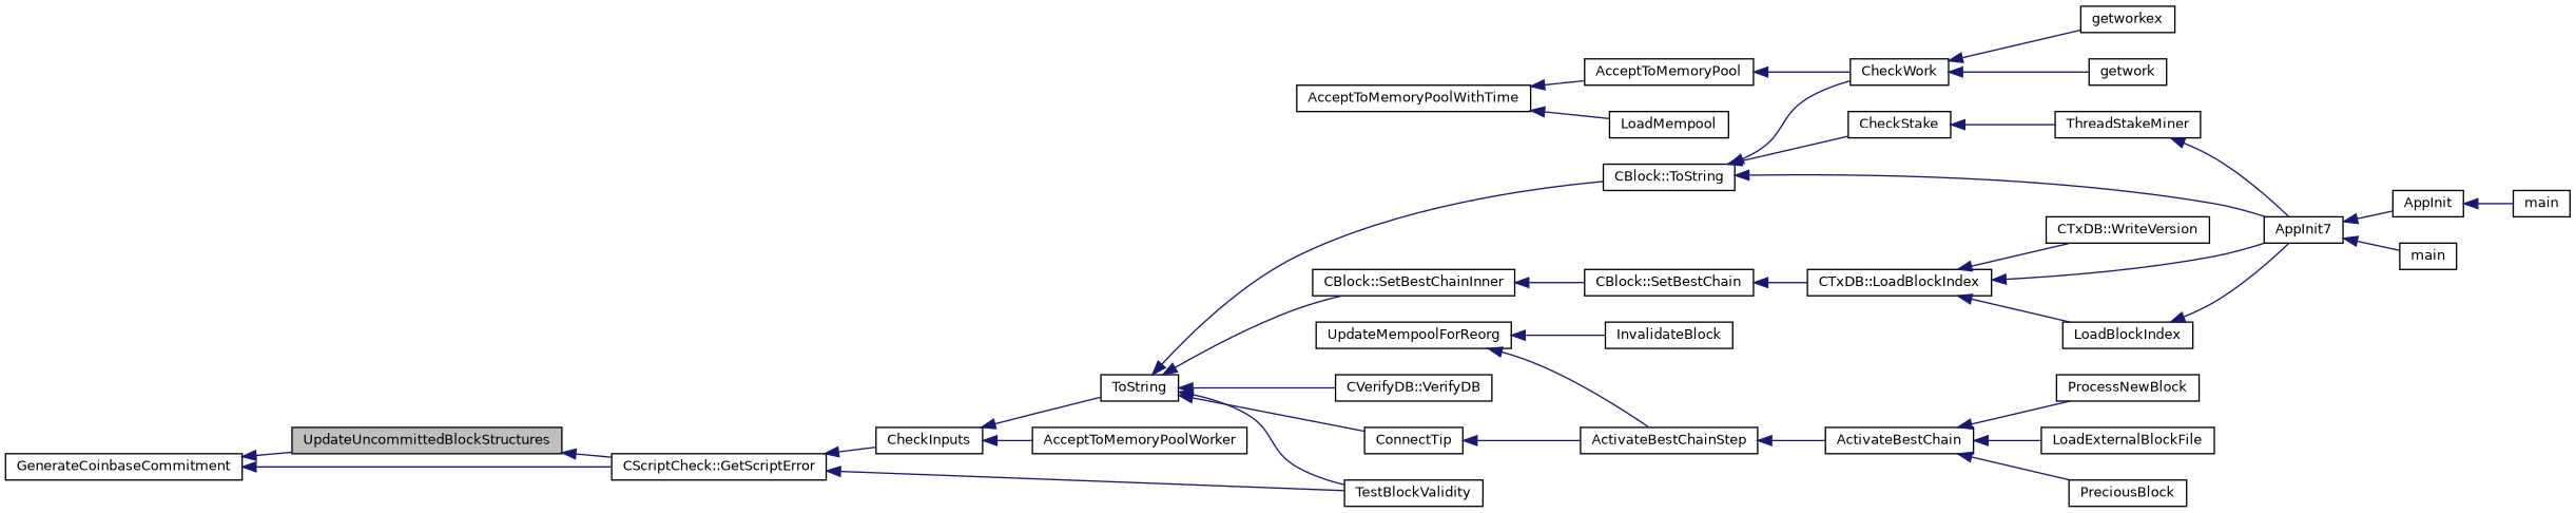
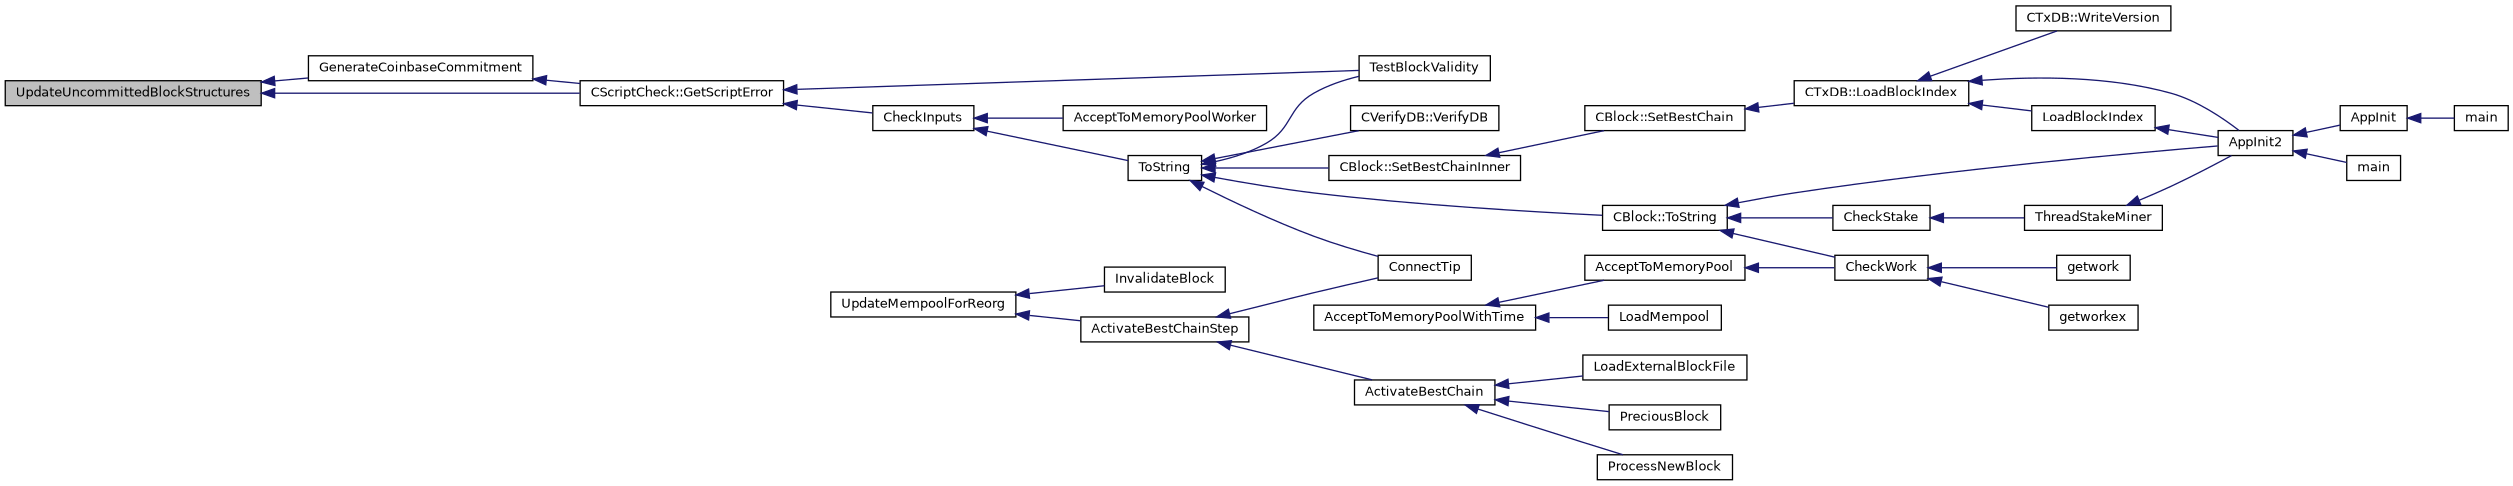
  digraph {
    rankdir=LR
    node [color=black fillcolor=white fontname=Helvetica fontsize=10 shape=record style=filled]
    edge [color=midnightblue dir=back fontname=Helvetica fontsize=10 labelfontname=Helvetica labelfontsize=10 style=solid]
    n1 [fillcolor=grey75 fontcolor=black height=0.2 label=UpdateUncommittedBlockStructures width=0.4]
    n2 [height=0.2 label=GenerateCoinbaseCommitment width=0.4]
    n3 [height=0.2 label="CScriptCheck::GetScriptError" width=0.4]
    n4 [height=0.2 label=CheckInputs width=0.4]
    n5 [height=0.2 label=TestBlockValidity width=0.4]
    n6 [height=0.2 label=AcceptToMemoryPoolWorker width=0.4]
    n7 [height=0.2 label=ToString width=0.4]
    n8 [height=0.2 label="CBlock::SetBestChainInner" width=0.4]
    n9 [height=0.2 label="CBlock::ToString" width=0.4]
    n10 [height=0.2 label=ConnectTip width=0.4]
    n11 [height=0.2 label="CVerifyDB::VerifyDB" width=0.4]
    n12 [height=0.2 label=AcceptToMemoryPoolWithTime width=0.4]
    n13 [height=0.2 label=AcceptToMemoryPool width=0.4]
    n14 [height=0.2 label=LoadMempool width=0.4]
    n15 [height=0.2 label=CheckWork width=0.4]
    n16 [height=0.2 label=UpdateMempoolForReorg width=0.4]
    n17 [height=0.2 label=ActivateBestChainStep width=0.4]
    n18 [height=0.2 label=InvalidateBlock width=0.4]
    n19 [height=0.2 label=ActivateBestChain width=0.4]
    n20 [height=0.2 label=PreciousBlock width=0.4]
    n21 [height=0.2 label=ProcessNewBlock width=0.4]
    n22 [height=0.2 label=LoadExternalBlockFile width=0.4]
    n23 [height=0.2 label="CBlock::SetBestChain" width=0.4]
-   n24 [height=0.2 label=AppInit7 width=0.4]
+   n24 [height=0.2 label=AppInit2 width=0.4]
    n25 [height=0.2 label=CheckStake width=0.4]
    n26 [height=0.2 label="CTxDB::LoadBlockIndex" width=0.4]
    n27 [height=0.2 label=LoadBlockIndex width=0.4]
    n28 [height=0.2 label="CTxDB::WriteVersion" width=0.4]
    n29 [height=0.2 label=AppInit width=0.4]
    n30 [height=0.2 label=main width=0.4]
    n31 [height=0.2 label=main width=0.4]
    n32 [height=0.2 label=getworkex width=0.4]
    n33 [height=0.2 label=getwork width=0.4]
    n34 [height=0.2 label=ThreadStakeMiner width=0.4]
-   n2 -> n1
+   n1 -> n2
    n1 -> n3
    n2 -> n3
    n3 -> n4
    n3 -> n5
    n4 -> n6
    n4 -> n7
    n7 -> n5
    n7 -> n8
    n7 -> n9
    n7 -> n10
    n7 -> n11
    n8 -> n23
    n9 -> n15
    n9 -> n24
    n9 -> n25
-   n10 -> n17
+   n17 -> n10
    n12 -> n13
    n12 -> n14
    n13 -> n15
    n15 -> n32
    n15 -> n33
    n16 -> n17
    n16 -> n18
    n17 -> n19
    n19 -> n20
    n19 -> n21
    n19 -> n22
    n23 -> n26
    n24 -> n29
    n24 -> n30
    n25 -> n34
    n26 -> n24
    n26 -> n27
    n26 -> n28
    n27 -> n24
    n29 -> n31
    n34 -> n24
  }
